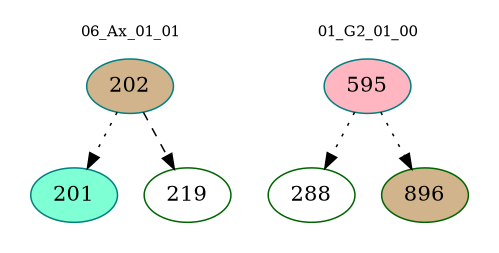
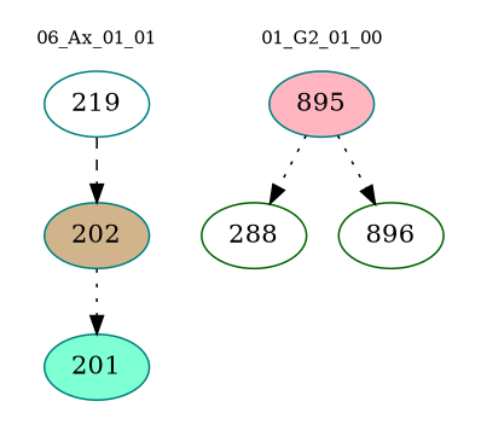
  digraph {
    node [color=teal fillcolor=tan style=filled]
    edge [color=black style=dotted]
    n1 [label=202]
    n2 [fillcolor=aquamarine label=201]
-   n3 [color=darkgreen fillcolor=white label=219]
-   n4 [fillcolor=lightpink label=595]
+   n3 [fillcolor=white label=219]
+   n4 [fillcolor=lightpink label=895]
    n5 [color=darkgreen fillcolor=white label=288]
-   n6 [color=darkgreen label=896]
+   n6 [color=darkgreen fillcolor=white label=896]
    subgraph cluster_1 {
      color=white
      fontsize=10
      label="06_Ax_01_01"
      n1
      n2
      n3
    }
    subgraph cluster_2 {
      color=white
      fontsize=10
      label="01_G2_01_00"
      n4
      n5
      n6
    }
    n1 -> n2
-   n1 -> n3 [style=dashed]
+   n3 -> n1 [style=dashed]
    n4 -> n5
    n4 -> n6
  }
